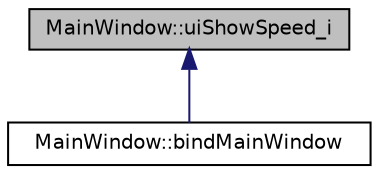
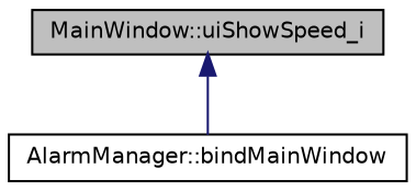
  digraph {
    rankdir=TB
    node [color=black fontname=Helvetica fontsize=10 shape=record style=filled]
    n1 [fillcolor=grey75 fontcolor=black height=0.2 label="MainWindow::uiShowSpeed_i" width=0.4]
-   n2 [fillcolor=white height=0.2 label="MainWindow::bindMainWindow" width=0.4]
+   n2 [fillcolor=white height=0.2 label="AlarmManager::bindMainWindow" width=0.4]
    n1 -> n2 [color=midnightblue dir=back fontname=Helvetica fontsize=10 labelfontname=Helvetica labelfontsize=10 style=solid]
  }
